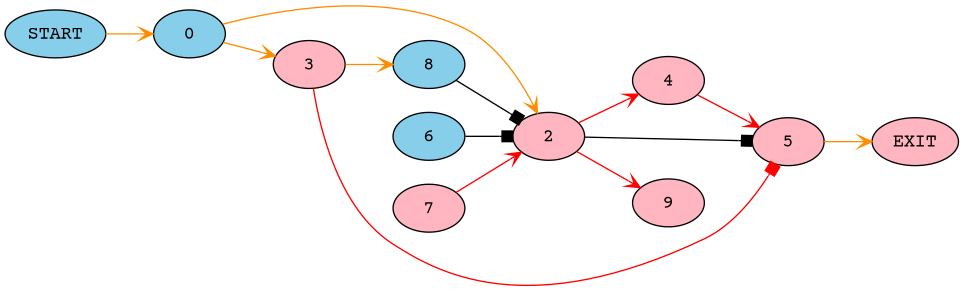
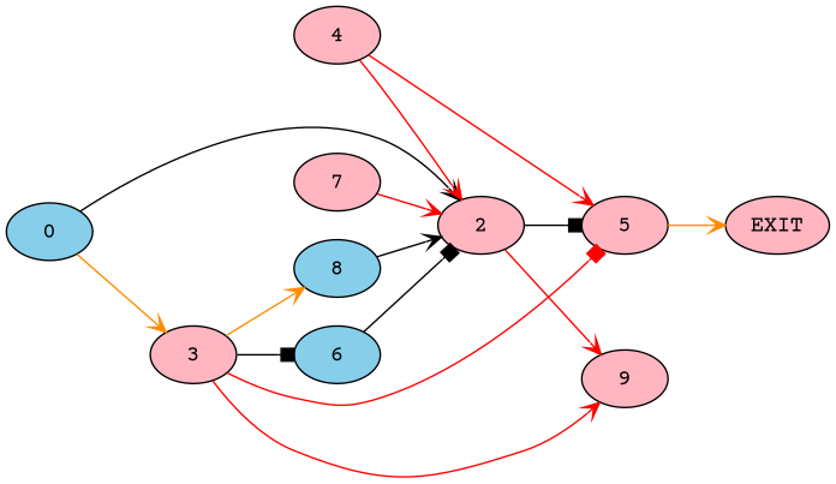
  digraph {
    fontname="Courier Prime"
    rankdir=LR
    node [fillcolor=lightpink fontname="Courier Prime" style=filled]
    edge [arrowhead=vee color=red fontname="Courier Prime"]
-   n1 [fillcolor=skyblue label=START]
    n2 [fillcolor=skyblue label=0]
    2
    3
    n5 [label=EXIT]
    4
    5
    9
    6 [fillcolor=skyblue]
    8 [fillcolor=skyblue]
    7
-   n1 -> n2 [color=darkorange]
-   n2 -> 2 [color=darkorange]
+   n2 -> 2 [color=black]
    n2 -> 3 [color=darkorange]
-   2 -> 4
+   4 -> 2
    2 -> 5 [arrowhead=box color=black]
    2 -> 9
    3 -> 5 [arrowhead=box]
+   3 -> 9
+   3 -> 6 [arrowhead=box color=black]
    3 -> 8 [color=darkorange]
    4 -> 5
    5 -> n5 [color=darkorange]
    6 -> 2 [arrowhead=box color=black]
-   8 -> 2 [arrowhead=box color=black]
+   8 -> 2 [color=black]
    7 -> 2
  }
